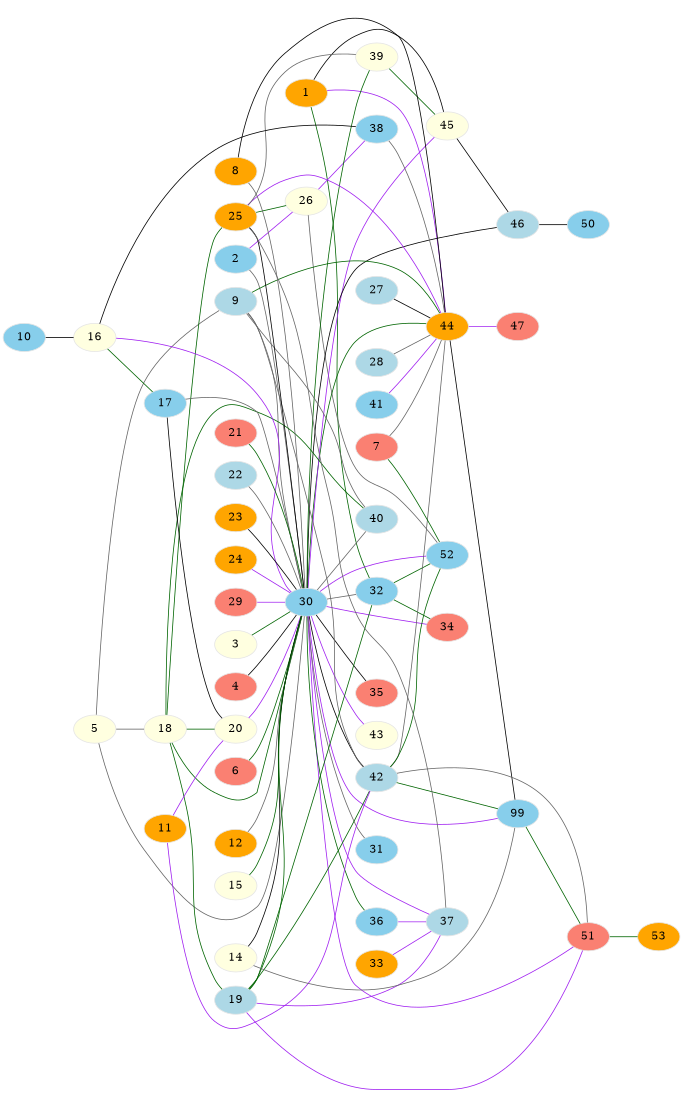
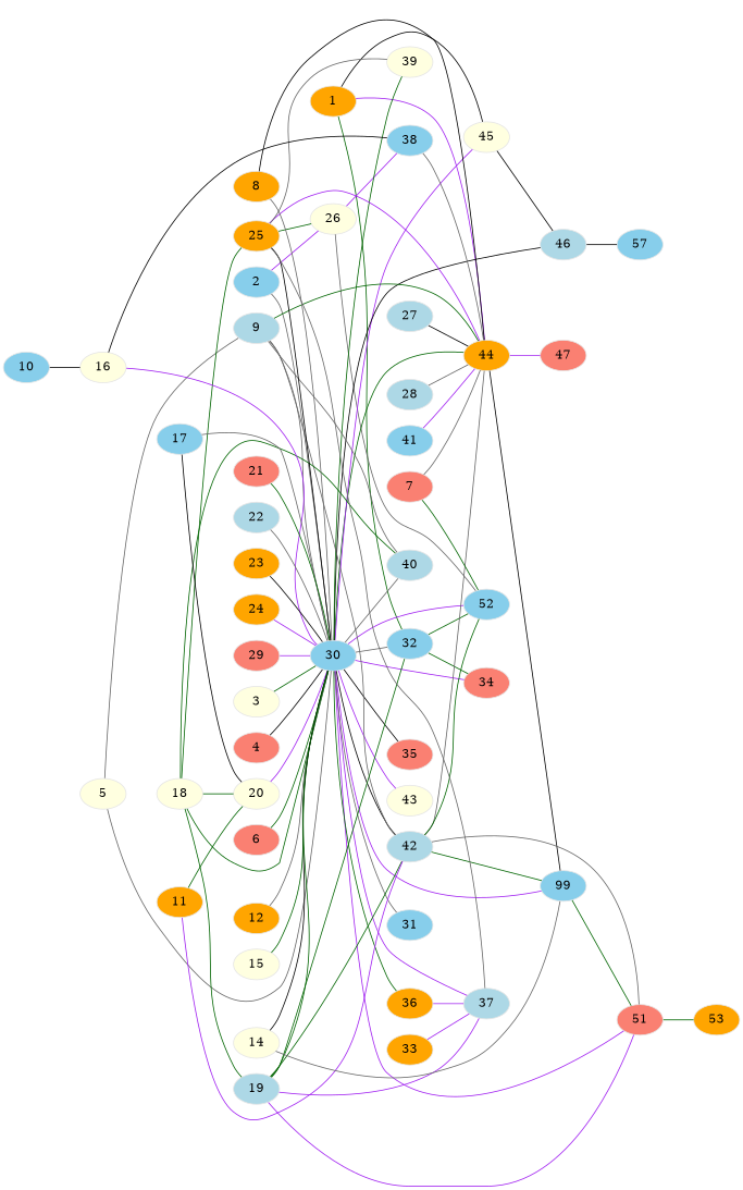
  graph {
    rankdir=LR
    node [color=gray90 fillcolor=skyblue style=filled]
    edge [color=darkgreen weight=1.0]
    1 [fillcolor=orange]
    32
    44 [fillcolor=orange]
    45 [fillcolor=lightyellow]
    52
    34 [fillcolor=salmon]
    n7 [label=99]
    47 [fillcolor=salmon]
    46 [fillcolor=lightblue]
    26 [fillcolor=lightyellow]
    2
    30
    38
    40 [fillcolor=lightblue]
    42 [fillcolor=lightblue]
    37 [fillcolor=lightblue]
    51 [fillcolor=salmon]
    39 [fillcolor=lightyellow]
    31
    35 [fillcolor=salmon]
-   36
+   36 [fillcolor=orange]
    43 [fillcolor=lightyellow]
    3 [fillcolor=lightyellow]
    4 [fillcolor=salmon]
    5 [fillcolor=lightyellow]
    9 [fillcolor=lightblue]
    18 [fillcolor=lightyellow]
    20 [fillcolor=lightyellow]
    19 [fillcolor=lightblue]
    25 [fillcolor=orange]
    6 [fillcolor=salmon]
    7 [fillcolor=salmon]
    8 [fillcolor=orange]
    16 [fillcolor=lightyellow]
    10
    17
    11 [fillcolor=orange]
    12 [fillcolor=orange]
    14 [fillcolor=lightyellow]
    15 [fillcolor=lightyellow]
    53 [fillcolor=orange]
    21 [fillcolor=salmon]
    22 [fillcolor=lightblue]
    23 [fillcolor=orange]
    24 [fillcolor=orange]
    27 [fillcolor=lightblue]
    28 [fillcolor=lightblue]
    29 [fillcolor=salmon]
-   50
+   50 [label=57]
    33 [fillcolor=orange]
    41
    1 -- 32
    1 -- 44 [color=purple]
    1 -- 45 [color=black]
    32 -- 52
    32 -- 34
    44 -- n7 [color=black]
    44 -- 47 [color=purple]
    45 -- 46 [color=black]
    n7 -- 51
    46 -- 50 [color=black]
    26 -- 52 [color=gray40]
    26 -- 38 [color=purple]
    2 -- 26 [color=purple]
    2 -- 30 [color=gray40]
    30 -- 32 [color=gray40 weight=2.0]
    30 -- 44
    30 -- 45 [color=purple]
    30 -- 52 [color=purple weight=2.0]
    30 -- 34 [color=purple]
    30 -- n7 [color=purple]
    30 -- 46 [color=black]
    30 -- 40 [color=gray40]
    30 -- 42 [color=black]
    30 -- 37 [color=purple]
    30 -- 51 [color=purple]
    30 -- 39
    30 -- 31 [color=gray40]
    30 -- 35 [color=black]
    30 -- 36 [weight=2.0]
    30 -- 43 [color=purple]
    38 -- 44 [color=gray40]
    42 -- 44 [color=gray40 weight=2.0]
    42 -- 52
    42 -- n7
    42 -- 51 [color=gray40]
    51 -- 53
-   39 -- 45
    36 -- 37 [color=purple]
    3 -- 30
    4 -- 30 [color=black]
    5 -- 30 [color=gray40]
    5 -- 9 [color=gray40]
-   5 -- 18 [color=gray40]
    9 -- 44
    9 -- 30 [color=gray40 weight=2.0]
    9 -- 40 [color=gray40]
    9 -- 42 [color=gray40]
    18 -- 30
    18 -- 40
    18 -- 20
    18 -- 19
    18 -- 25
    20 -- 30 [color=purple weight=2.0]
    19 -- 32
    19 -- 30
    19 -- 42
    19 -- 37 [color=purple]
    19 -- 51 [color=purple]
    25 -- 44 [color=purple]
    25 -- 26
    25 -- 30 [color=black weight=2.0]
    25 -- 37 [color=gray40]
    25 -- 39 [color=gray40]
    6 -- 30
    7 -- 44 [color=gray40]
    7 -- 52
    8 -- 44 [color=black]
    8 -- 30 [color=gray40]
    16 -- 30 [color=purple]
    16 -- 38 [color=black]
-   16 -- 17
    10 -- 16 [color=black]
    17 -- 30 [color=gray40]
    17 -- 20 [color=black]
    11 -- 42 [color=purple]
-   11 -- 20 [color=purple]
+   11 -- 20
    12 -- 30 [color=gray40]
    14 -- n7 [color=gray40]
    14 -- 30 [color=black]
    15 -- 30
    21 -- 30
    22 -- 30 [color=gray40]
    23 -- 30 [color=black]
    24 -- 30 [color=purple]
    27 -- 44 [color=black]
    28 -- 44 [color=gray40]
    29 -- 30 [color=purple]
    33 -- 37 [color=purple]
    41 -- 44 [color=purple]
  }
